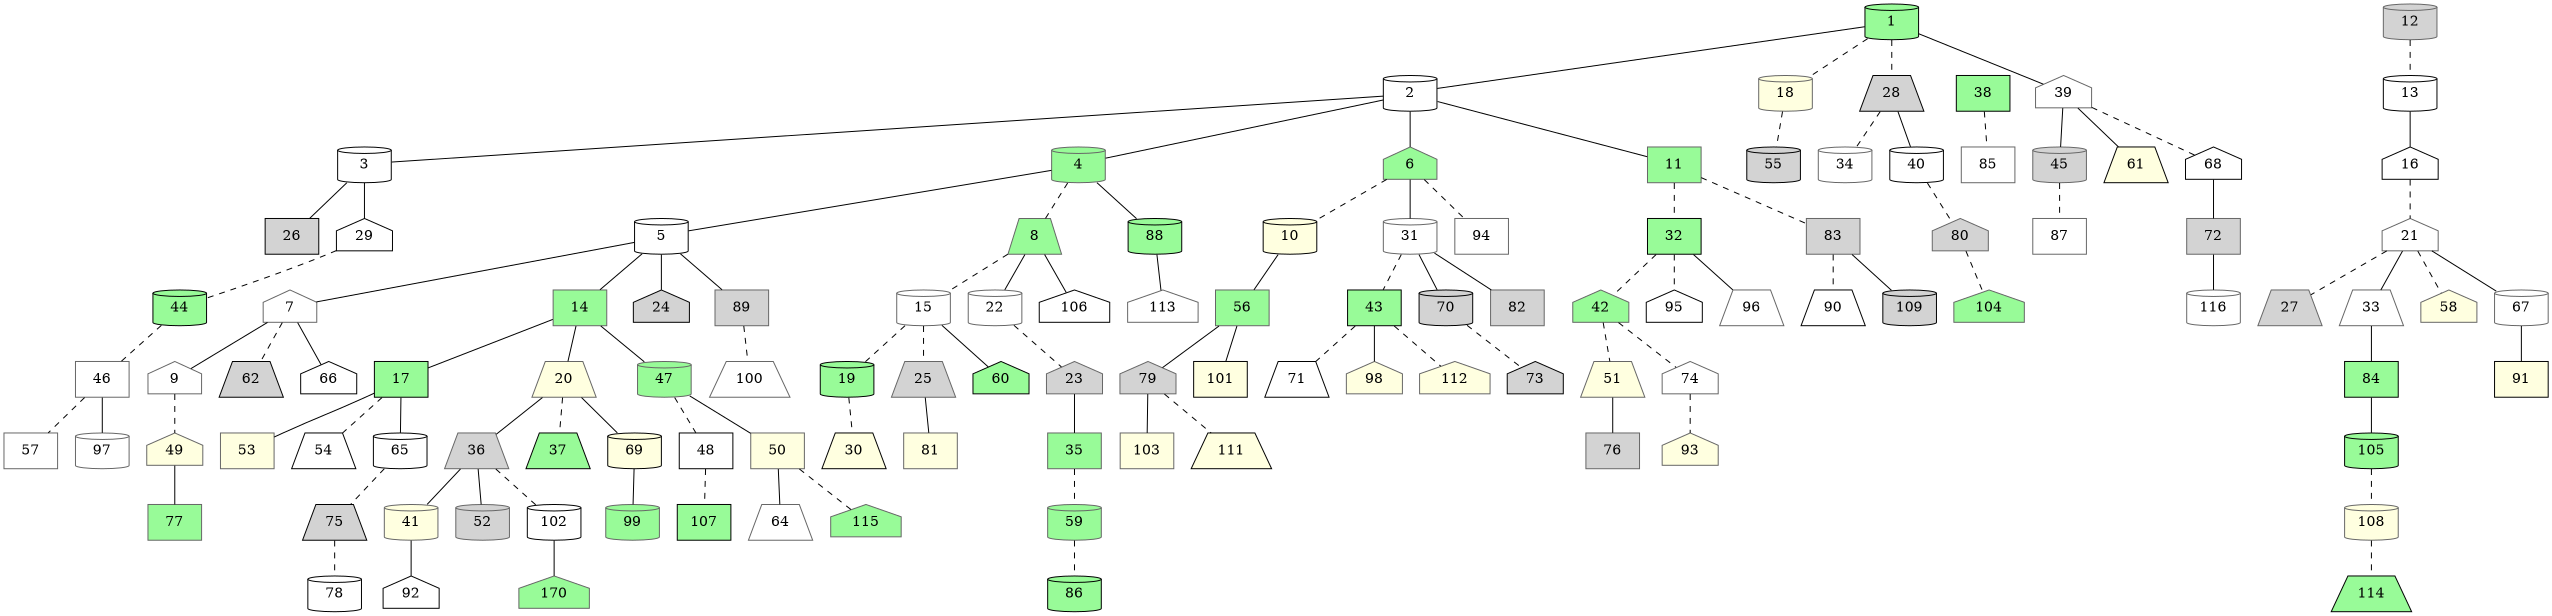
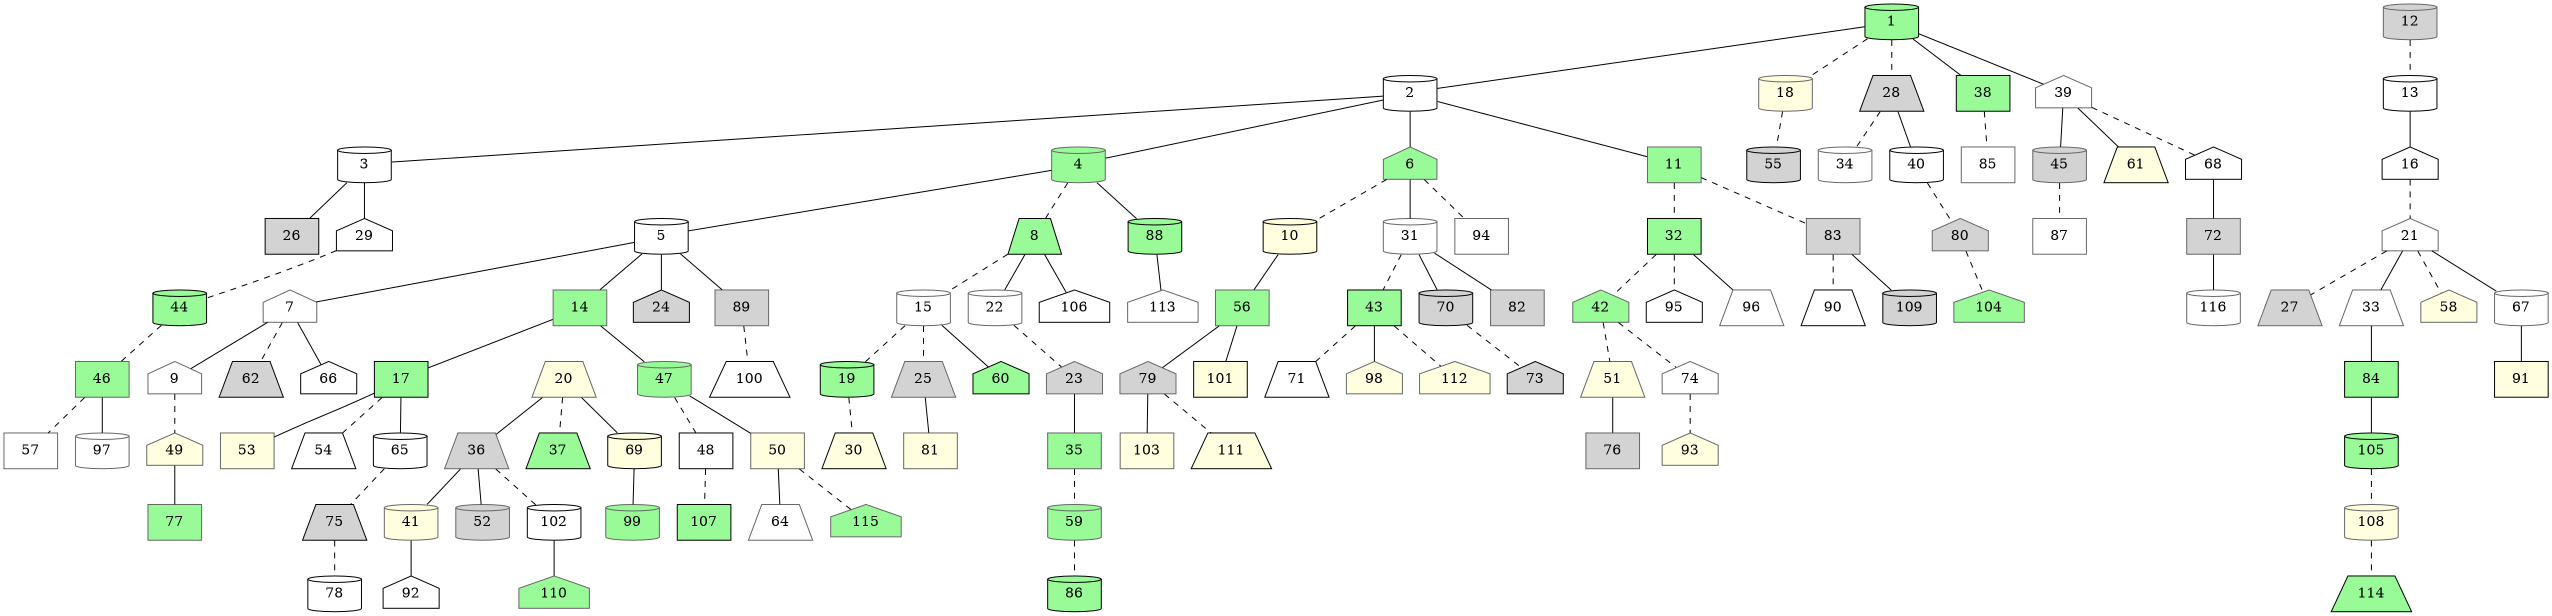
  graph {
    node [color=gray40 fillcolor=white shape=cylinder style=filled]
    edge [style=solid]
    1 [color=black fillcolor=palegreen]
    2 [color=black]
    18 [fillcolor=lightyellow]
    28 [color=black fillcolor=lightgrey shape=trapezium]
    38 [color=black fillcolor=palegreen shape=box]
    39 [shape=house]
    3 [color=black]
    4 [fillcolor=palegreen]
    6 [fillcolor=palegreen shape=house]
    11 [fillcolor=palegreen shape=box]
    55 [color=black fillcolor=lightgrey]
    34
    40 [color=black]
    85 [shape=box]
    45 [fillcolor=lightgrey]
    61 [color=black fillcolor=lightyellow shape=trapezium]
    68 [color=black shape=house]
    26 [color=black fillcolor=lightgrey shape=box]
    29 [color=black shape=house]
    5 [color=black]
-   8 [fillcolor=palegreen shape=trapezium]
+   8 [color=black fillcolor=palegreen shape=trapezium]
    88 [color=black fillcolor=palegreen]
    10 [color=black fillcolor=lightyellow]
    31
    94 [shape=box]
    32 [color=black fillcolor=palegreen shape=box]
    83 [fillcolor=lightgrey shape=box]
    12 [fillcolor=lightgrey]
    13 [color=black]
    44 [color=black fillcolor=palegreen]
    7 [shape=house]
    14 [fillcolor=palegreen shape=box]
    24 [color=black fillcolor=lightgrey shape=house]
    89 [fillcolor=lightgrey shape=box]
    15
    22
    106 [color=black shape=house]
    113 [shape=house]
    9 [shape=house]
    62 [color=black fillcolor=lightgrey shape=trapezium]
    66 [color=black shape=house]
    17 [color=black fillcolor=palegreen shape=box]
    20 [fillcolor=lightyellow shape=trapezium]
    47 [fillcolor=palegreen]
-   100 [shape=trapezium]
+   100 [color=black shape=trapezium]
    56 [fillcolor=palegreen shape=box]
    43 [color=black fillcolor=palegreen shape=box]
    70 [color=black fillcolor=lightgrey]
    82 [fillcolor=lightgrey shape=box]
    49 [fillcolor=lightyellow shape=house]
    19 [color=black fillcolor=palegreen]
    25 [fillcolor=lightgrey shape=trapezium]
    60 [color=black fillcolor=palegreen shape=house]
    23 [fillcolor=lightgrey shape=house]
    77 [fillcolor=palegreen shape=box]
    79 [fillcolor=lightgrey shape=house]
    101 [color=black fillcolor=lightyellow shape=box]
    42 [fillcolor=palegreen shape=house]
    95 [color=black shape=house]
    96 [shape=trapezium]
    90 [color=black shape=trapezium]
    109 [color=black fillcolor=lightgrey]
    16 [color=black shape=house]
    21 [shape=house]
    53 [fillcolor=lightyellow shape=box]
    54 [color=black shape=trapezium]
    65 [color=black]
    36 [fillcolor=lightgrey shape=trapezium]
    37 [color=black fillcolor=palegreen shape=trapezium]
    69 [color=black fillcolor=lightyellow]
    48 [color=black shape=box]
    50 [fillcolor=lightyellow shape=box]
    30 [color=black fillcolor=lightyellow shape=trapezium]
    81 [fillcolor=lightyellow shape=box]
    27 [fillcolor=lightgrey shape=trapezium]
    33 [shape=trapezium]
    58 [fillcolor=lightyellow shape=house]
    67
    75 [color=black fillcolor=lightgrey shape=trapezium]
    41 [fillcolor=lightyellow]
    52 [fillcolor=lightgrey]
    102 [color=black]
    99 [fillcolor=palegreen]
    84 [color=black fillcolor=palegreen shape=box]
    91 [color=black fillcolor=lightyellow shape=box]
    35 [fillcolor=palegreen shape=box]
    59 [fillcolor=palegreen]
    80 [fillcolor=lightgrey shape=house]
-   46 [shape=box]
+   46 [fillcolor=palegreen shape=box]
    71 [color=black shape=trapezium]
    98 [fillcolor=lightyellow shape=house]
    112 [fillcolor=lightyellow shape=house]
    73 [color=black fillcolor=lightgrey shape=house]
    51 [fillcolor=lightyellow shape=trapezium]
    74 [shape=house]
    105 [color=black fillcolor=palegreen]
    86 [color=black fillcolor=palegreen]
    92 [color=black shape=house]
-   110 [fillcolor=palegreen shape=house label=170]
+   110 [fillcolor=palegreen shape=house]
    87 [shape=box]
    72 [fillcolor=lightgrey shape=box]
    104 [fillcolor=palegreen shape=house]
    76 [fillcolor=lightgrey shape=box]
    93 [fillcolor=lightyellow shape=house]
    57 [shape=box]
    97
    107 [color=black fillcolor=palegreen shape=box]
    64 [shape=trapezium]
    115 [fillcolor=palegreen shape=house]
    103 [fillcolor=lightyellow shape=box]
    111 [color=black fillcolor=lightyellow shape=trapezium]
    78 [color=black]
    116
    108 [fillcolor=lightyellow]
    114 [color=black fillcolor=palegreen shape=trapezium]
    1 -- 2
    1 -- 18 [style=dashed]
    1 -- 28 [style=dashed]
+   1 -- 38
    1 -- 39
    2 -- 3
    2 -- 4
    2 -- 6
    2 -- 11
    18 -- 55 [style=dashed]
    28 -- 34 [style=dashed]
    28 -- 40
    38 -- 85 [style=dashed]
    39 -- 45
    39 -- 61
    39 -- 68 [style=dashed]
    3 -- 26
    3 -- 29
    4 -- 5
    4 -- 8 [style=dashed]
    4 -- 88
    6 -- 10 [style=dashed]
    6 -- 31
    6 -- 94 [style=dashed]
    11 -- 32 [style=dashed]
    11 -- 83 [style=dashed]
    40 -- 80 [style=dashed]
    45 -- 87 [style=dashed]
    68 -- 72
    29 -- 44 [style=dashed]
    5 -- 7
    5 -- 14
    5 -- 24
    5 -- 89
    8 -- 15 [style=dashed]
    8 -- 22
    8 -- 106
    88 -- 113
    10 -- 56
    31 -- 43 [style=dashed]
    31 -- 70
    31 -- 82
    32 -- 42 [style=dashed]
    32 -- 95 [style=dashed]
    32 -- 96
    83 -- 90 [style=dashed]
    83 -- 109
    12 -- 13 [style=dashed]
    13 -- 16
    44 -- 46 [style=dashed]
    7 -- 9
    7 -- 62 [style=dashed]
    7 -- 66
    14 -- 17
-   14 -- 20
    14 -- 47
    89 -- 100 [style=dashed]
    15 -- 19 [style=dashed]
    15 -- 25 [style=dashed]
    15 -- 60
    22 -- 23 [style=dashed]
    9 -- 49 [style=dashed]
    17 -- 53
    17 -- 54 [style=dashed]
    17 -- 65
    20 -- 36
    20 -- 37 [style=dashed]
    20 -- 69
    47 -- 48 [style=dashed]
    47 -- 50
    56 -- 79
    56 -- 101
    43 -- 71 [style=dashed]
    43 -- 98
    43 -- 112 [style=dashed]
    70 -- 73 [style=dashed]
    49 -- 77
    19 -- 30 [style=dashed]
    25 -- 81
    23 -- 35
    79 -- 103
    79 -- 111 [style=dashed]
    42 -- 51 [style=dashed]
    42 -- 74 [style=dashed]
    16 -- 21 [style=dashed]
    21 -- 27 [style=dashed]
    21 -- 33
    21 -- 58 [style=dashed]
    21 -- 67
    65 -- 75 [style=dashed]
    36 -- 41
    36 -- 52
    36 -- 102 [style=dashed]
    69 -- 99
    48 -- 107 [style=dashed]
    50 -- 64
    50 -- 115 [style=dashed]
    33 -- 84
    67 -- 91
    75 -- 78 [style=dashed]
    41 -- 92
    102 -- 110
    84 -- 105
    35 -- 59 [style=dashed]
    59 -- 86 [style=dashed]
    80 -- 104 [style=dashed]
    46 -- 57 [style=dashed]
    46 -- 97
    51 -- 76
    74 -- 93 [style=dashed]
    105 -- 108 [style=dashed]
    72 -- 116
    108 -- 114 [style=dashed]
  }
